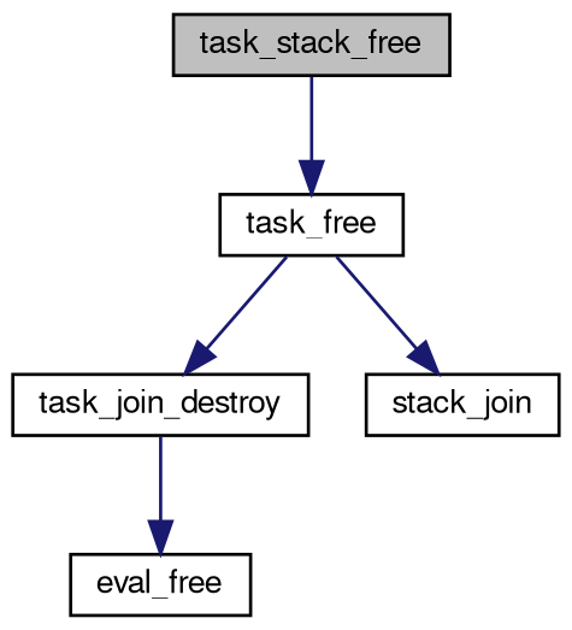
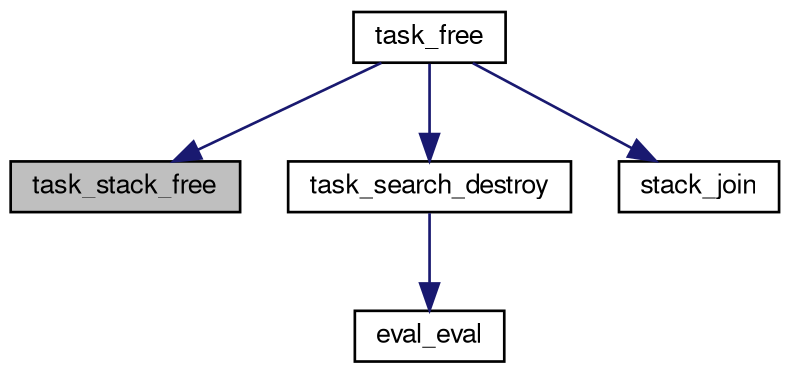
  digraph {
    rankdir=TB
    node [color=black fontname=FreeSans fontsize=10 shape=record]
    edge [color=midnightblue fontname=FreeSans fontsize=10 labelfontname=FreeSans labelfontsize=10 style=solid]
    n1 [fillcolor=grey75 fontcolor=black height=0.2 label=task_stack_free style=filled width=0.4]
    n2 [height=0.2 label=task_free width=0.4]
-   n3 [height=0.2 label=task_join_destroy width=0.4]
+   n3 [height=0.2 label=task_search_destroy width=0.4]
    n4 [height=0.2 label=stack_join width=0.4]
-   n5 [height=0.2 label=eval_free width=0.4]
-   n1 -> n2
+   n5 [height=0.2 label=eval_eval width=0.4]
+   n2 -> n1
    n2 -> n3
    n2 -> n4
    n3 -> n5
  }
